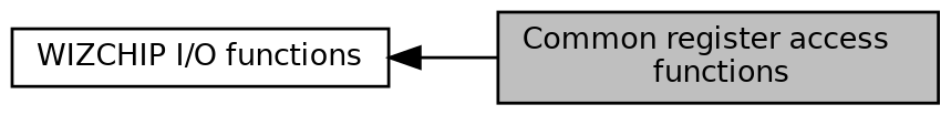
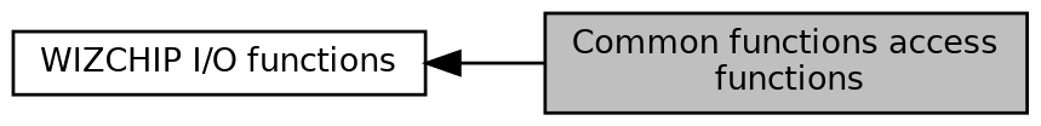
  digraph {
    rankdir=LR
    node [color=black fontname=Helvetica fontsize=10 shape=box style=filled]
    n1 [fillcolor=white height=0.2 label="WIZCHIP I/O functions" width=0.4]
-   n2 [fillcolor=grey75 fontcolor=black height=0.2 label="Common register access\l functions" width=0.4]
+   n2 [fillcolor=grey75 fontcolor=black height=0.2 label="Common functions access\l functions" width=0.4]
    n1 -> n2 [dir=back fontname=Helvetica fontsize=10 labelfontname=Helvetica labelfontsize=10 shape=plaintext style=solid]
  }
